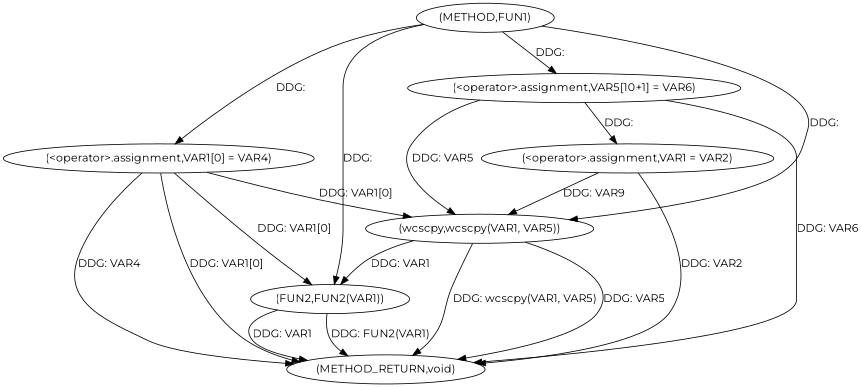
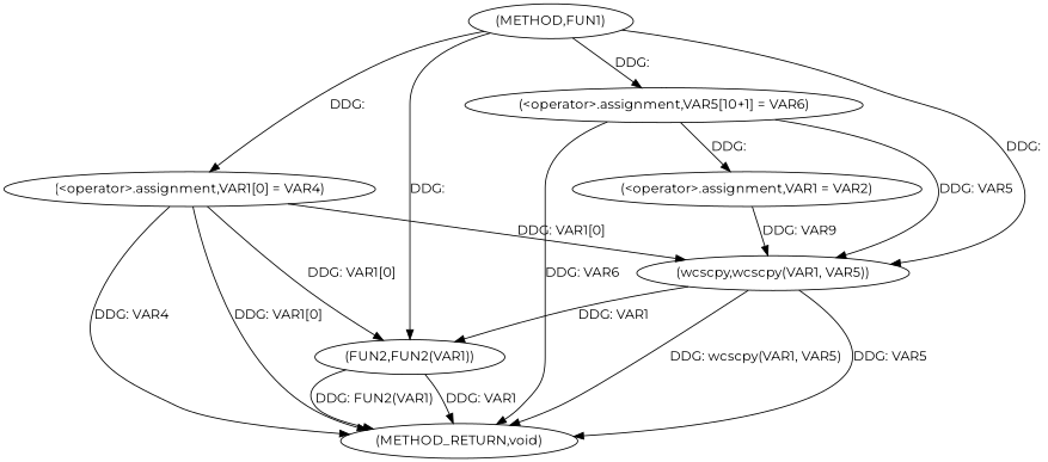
  digraph {
    fontname=Montserrat
    node [fontname=Montserrat]
    edge [fontname=Montserrat]
    n1 [label="(METHOD,FUN1)"]
    n2 [label="(<operator>.assignment,VAR1[0] = VAR4)"]
    n3 [label="(<operator>.assignment,VAR5[10+1] = VAR6)"]
    n4 [label="(wcscpy,wcscpy(VAR1, VAR5))"]
    n5 [label="(FUN2,FUN2(VAR1))"]
    n6 [label="(<operator>.assignment,VAR1 = VAR2)"]
    n7 [label="(METHOD_RETURN,void)"]
    n1 -> n2 [label="DDG: "]
    n1 -> n3 [label="DDG: "]
    n1 -> n4 [label="DDG: "]
    n1 -> n5 [label="DDG: "]
    n2 -> n4 [label="DDG: VAR1[0]"]
    n2 -> n5 [label="DDG: VAR1[0]"]
    n2 -> n7 [label="DDG: VAR4"]
    n2 -> n7 [label="DDG: VAR1[0]"]
    n3 -> n4 [label="DDG: VAR5"]
    n3 -> n6 [label="DDG: "]
    n3 -> n7 [label="DDG: VAR6"]
    n4 -> n5 [label="DDG: VAR1"]
    n4 -> n7 [label="DDG: wcscpy(VAR1, VAR5)"]
    n4 -> n7 [label="DDG: VAR5"]
    n5 -> n7 [label="DDG: VAR1"]
    n5 -> n7 [label="DDG: FUN2(VAR1)"]
    n6 -> n4 [label="DDG: VAR9"]
-   n6 -> n7 [label="DDG: VAR2"]
  }
